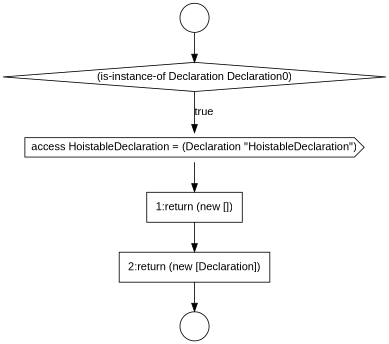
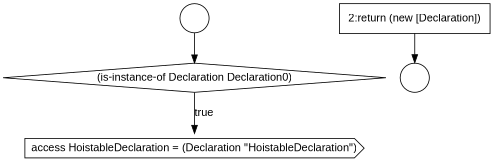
  digraph {
    fontname="Liberation Sans"
    node [color=black fillcolor=white fontname="Liberation Sans" shape=none style=filled]
    edge [color=black fontname="Liberation Sans"]
    n1 [label=<<font color="black">(is-instance-of Declaration Declaration0)</font>> shape=diamond]
    n2 [label=<<font color="black">access HoistableDeclaration = (Declaration &quot;HoistableDeclaration&quot;)</font>> shape=cds]
-   n3 [label=<<font color="black">     <table border="0" cellborder="1" cellspacing="0" cellpadding="10">       <tr><td align="left">1:return (new [])</td></tr>     </table>   </font>> margin=0]
    n4 [label=<<font color="black">     <table border="0" cellborder="1" cellspacing="0" cellpadding="10">       <tr><td align="left">2:return (new [Declaration])</td></tr>     </table>   </font>> margin=0]
    n5 [label=" " shape=circle]
    n6 [label=" " shape=circle]
    n1 -> n2 [label=<<font color="black">true</font>>]
-   n2 -> n3
-   n3 -> n4
    n4 -> n5
    n6 -> n1
  }
